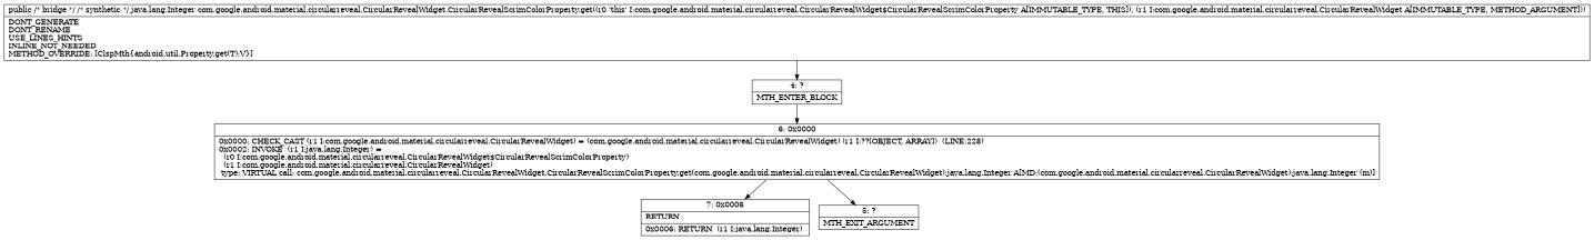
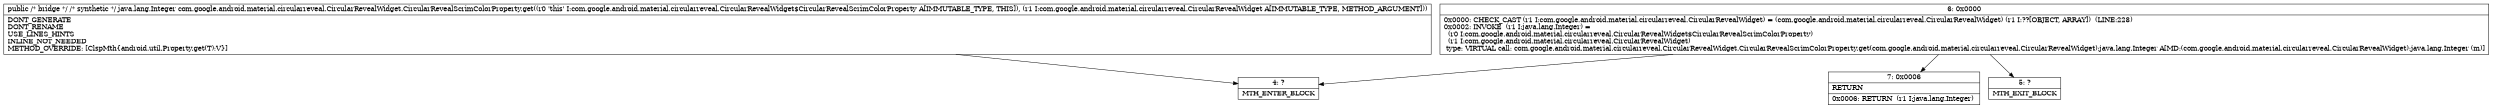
  digraph {
    node [shape=record]
    n1 [label="{4\:\ ?|MTH_ENTER_BLOCK\l}"]
    n2 [label="{6\:\ 0x0000|0x0000: CHECK_CAST (r1 I:com.google.android.material.circularreveal.CircularRevealWidget) = (com.google.android.material.circularreveal.CircularRevealWidget) (r1 I:??[OBJECT, ARRAY])  (LINE:228)\l0x0002: INVOKE  (r1 I:java.lang.Integer) = \l  (r0 I:com.google.android.material.circularreveal.CircularRevealWidget$CircularRevealScrimColorProperty)\l  (r1 I:com.google.android.material.circularreveal.CircularRevealWidget)\l type: VIRTUAL call: com.google.android.material.circularreveal.CircularRevealWidget.CircularRevealScrimColorProperty.get(com.google.android.material.circularreveal.CircularRevealWidget):java.lang.Integer A[MD:(com.google.android.material.circularreveal.CircularRevealWidget):java.lang.Integer (m)]\l}"]
    n3 [label="{7\:\ 0x0006|RETURN\l|0x0006: RETURN  (r1 I:java.lang.Integer) \l}"]
-   n4 [label="{5\:\ ?|MTH_EXIT_ARGUMENT\l}"]
+   n4 [label="{5\:\ ?|MTH_EXIT_BLOCK\l}"]
    n5 [label="{public \/* bridge *\/ \/* synthetic *\/ java.lang.Integer com.google.android.material.circularreveal.CircularRevealWidget.CircularRevealScrimColorProperty.get((r0 'this' I:com.google.android.material.circularreveal.CircularRevealWidget$CircularRevealScrimColorProperty A[IMMUTABLE_TYPE, THIS]), (r1 I:com.google.android.material.circularreveal.CircularRevealWidget A[IMMUTABLE_TYPE, METHOD_ARGUMENT]))  | DONT_GENERATE\lDONT_RENAME\lUSE_LINES_HINTS\lINLINE_NOT_NEEDED\lMETHOD_OVERRIDE: [ClspMth\{android.util.Property.get(T):V\}]\l}"]
-   n1 -> n2
+   n2 -> n1
    n2 -> n3
    n2 -> n4
    n5 -> n1
  }
